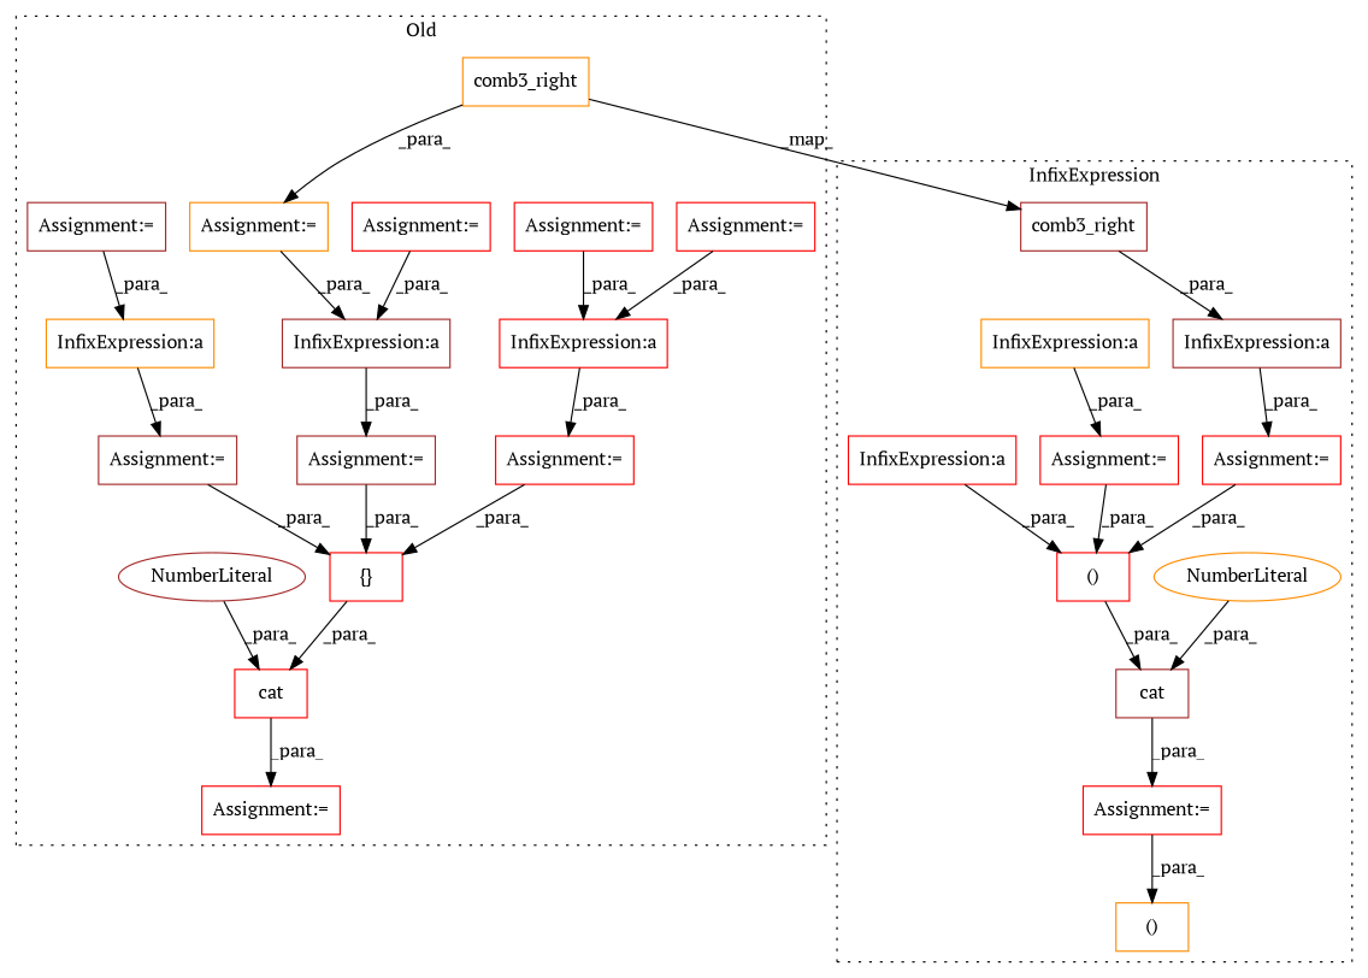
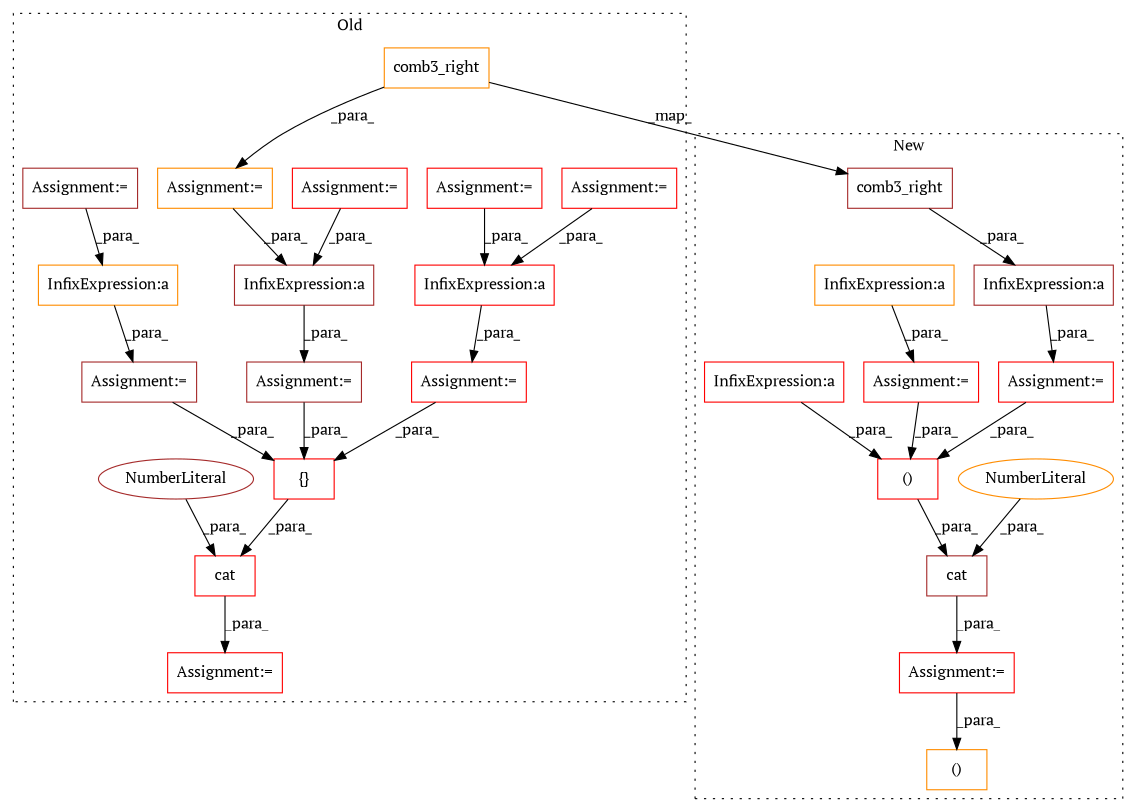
  digraph {
    fontname="PT Serif"
    node [a=7 l=1 shape=box color=red fontname="PT Serif"]
    edge [fontname="PT Serif"]
    n1 [a=32 l="12,1" label=comb3_right s="14684,14702" color=darkorange]
    n2 [label="Assignment:=" s=14839]
    n3 [label="Assignment:=" s=14716 color=brown]
    n4 [label="Assignment:=" s=14462]
    n5 [label="Assignment:=" s=14500]
    n6 [label="Assignment:=" s=14678 color=darkorange]
    n7 [label="Assignment:=" s=14419]
    n8 [label="Assignment:=" s=14332 color=brown]
    n9 [label="Assignment:=" s=14629]
    n10 [a=32 l="4,1" label=cat s="14846,14909"]
    n11 [a=34 label=NumberLiteral s=14908 shape=ellipse color=brown]
    n12 [a=27 l=3 label="InfixExpression:a" s=14730 color=brown]
    n13 [a=4 l="1,1" label="{}" s="14859,14906"]
    n14 [label="Assignment:=" s=14370 color=brown]
    n15 [a=27 l=3 label="InfixExpression:a" s=14384 color=darkorange]
    n16 [a=27 l=3 label="InfixExpression:a" s=14514]
    n17 [a=32 l="12,1" label=comb3_right s="11685,11704" color=brown]
    n18 [a=106 l=82 label="()" s=11776]
    n19 [label="Assignment:=" s=11760]
    n20 [a=106 l=19 label="()" s=11880 color=darkorange]
    n21 [label="Assignment:=" s=11651]
    n22 [a=32 l="9,1" label=cat s="11767,11861" color=brown]
    n23 [a=34 label=NumberLiteral s=11860 shape=ellipse color=darkorange]
    n24 [a=27 l=3 label="InfixExpression:a" s=11570 color=darkorange]
    n25 [a=27 l=3 label="InfixExpression:a" s=11739]
    n26 [a=27 l=3 label="InfixExpression:a" s=11677 color=brown]
    n27 [label="Assignment:=" s=11544]
    subgraph cluster_1 {
      label=Old
      style=dotted
      n1
      n2
      n3
      n4
      n5
      n6
      n7
      n8
      n9
      n10
      n11
      n12
      n13
      n14
      n15
      n16
    }
    subgraph cluster_2 {
-     label=InfixExpression
+     label=New
      style=dotted
      n17
      n18
      n19
      n20
      n21
      n22
      n23
      n24
      n25
      n26
      n27
    }
    n1 -> n6 [label=_para_]
    n1 -> n17 [label=_map_]
    n3 -> n13 [label=_para_]
    n4 -> n16 [label=_para_]
    n5 -> n13 [label=_para_]
    n6 -> n12 [label=_para_]
    n7 -> n16 [label=_para_]
    n8 -> n15 [label=_para_]
    n9 -> n12 [label=_para_]
    n10 -> n2 [label=_para_]
    n11 -> n10 [label=_para_]
    n12 -> n3 [label=_para_]
    n13 -> n10 [label=_para_]
    n14 -> n13 [label=_para_]
    n15 -> n14 [label=_para_]
    n16 -> n5 [label=_para_]
    n17 -> n26 [label=_para_]
    n18 -> n22 [label=_para_]
    n19 -> n20 [label=_para_]
    n21 -> n18 [label=_para_]
    n22 -> n19 [label=_para_]
    n23 -> n22 [label=_para_]
    n24 -> n27 [label=_para_]
    n25 -> n18 [label=_para_]
    n26 -> n21 [label=_para_]
    n27 -> n18 [label=_para_]
  }
